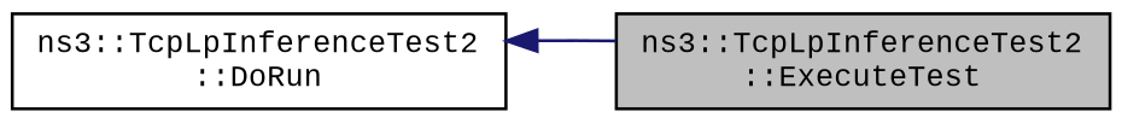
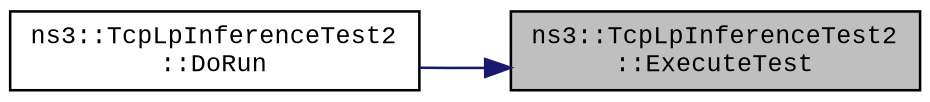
  digraph {
    rankdir=RL
    fontname="Liberation Mono"
    node [color=black fontname="Liberation Mono" fontsize=10 shape=record style=filled]
    n1 [fillcolor=grey75 fontcolor=black height=0.2 label="ns3::TcpLpInferenceTest2\l::ExecuteTest" width=0.4]
    n2 [fillcolor=white height=0.2 label="ns3::TcpLpInferenceTest2\l::DoRun" width=0.4]
-   n2 -> n1 [color=midnightblue dir=back fontname="Liberation Mono" fontsize=10 labelfontname=Helvetica labelfontsize=10 style=solid]
+   n1 -> n2 [color=midnightblue dir=back fontname="Liberation Mono" fontsize=10 labelfontname=Helvetica labelfontsize=10 style=solid]
  }
